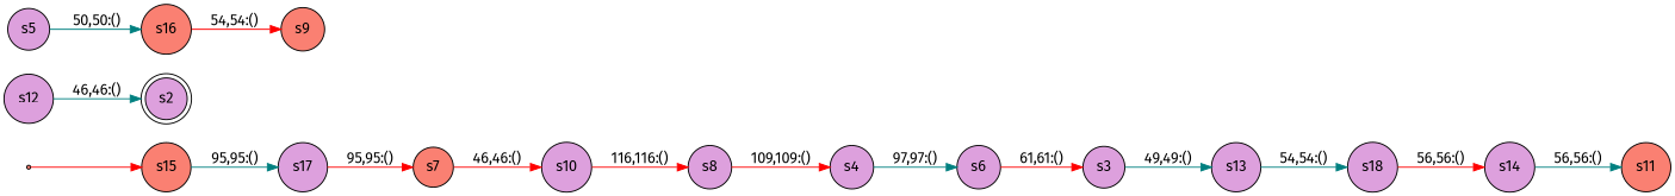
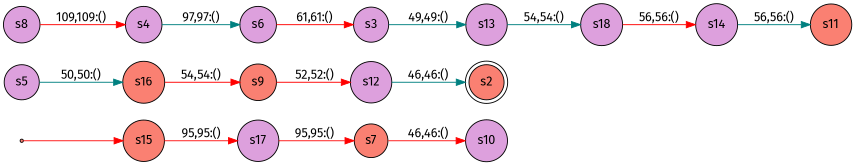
  digraph {
    fontname="Fira Sans"
    rankdir=LR
    node [fillcolor=plum fontname="Fira Sans" shape=circle style=filled]
    edge [color=red fontname="Fira Sans"]
    init [fillcolor=salmon shape=point]
    s15 [fillcolor=salmon]
    s17
-   s2 [shape=doublecircle]
+   s2 [fillcolor=salmon shape=doublecircle]
    s7 [fillcolor=salmon]
    s18
    s14
    s11 [fillcolor=salmon]
    s10
    s8
    s16 [fillcolor=salmon]
    s9 [fillcolor=salmon]
    s12
    s5
    s13
    s4
    s6
    s3
    init -> s15
-   s15 -> s17 [color=teal label="95,95:()"]
+   s15 -> s17 [label="95,95:()"]
    s17 -> s7 [label="95,95:()"]
    s7 -> s10 [label="46,46:()"]
    s18 -> s14 [label="56,56:()"]
    s14 -> s11 [color=teal label="56,56:()"]
-   s10 -> s8 [label="116,116:()"]
    s8 -> s4 [label="109,109:()"]
    s16 -> s9 [label="54,54:()"]
+   s9 -> s12 [label="52,52:()"]
    s12 -> s2 [color=teal label="46,46:()"]
    s5 -> s16 [color=teal label="50,50:()"]
    s13 -> s18 [color=teal label="54,54:()"]
    s4 -> s6 [color=teal label="97,97:()"]
    s6 -> s3 [label="61,61:()"]
    s3 -> s13 [color=teal label="49,49:()"]
  }
